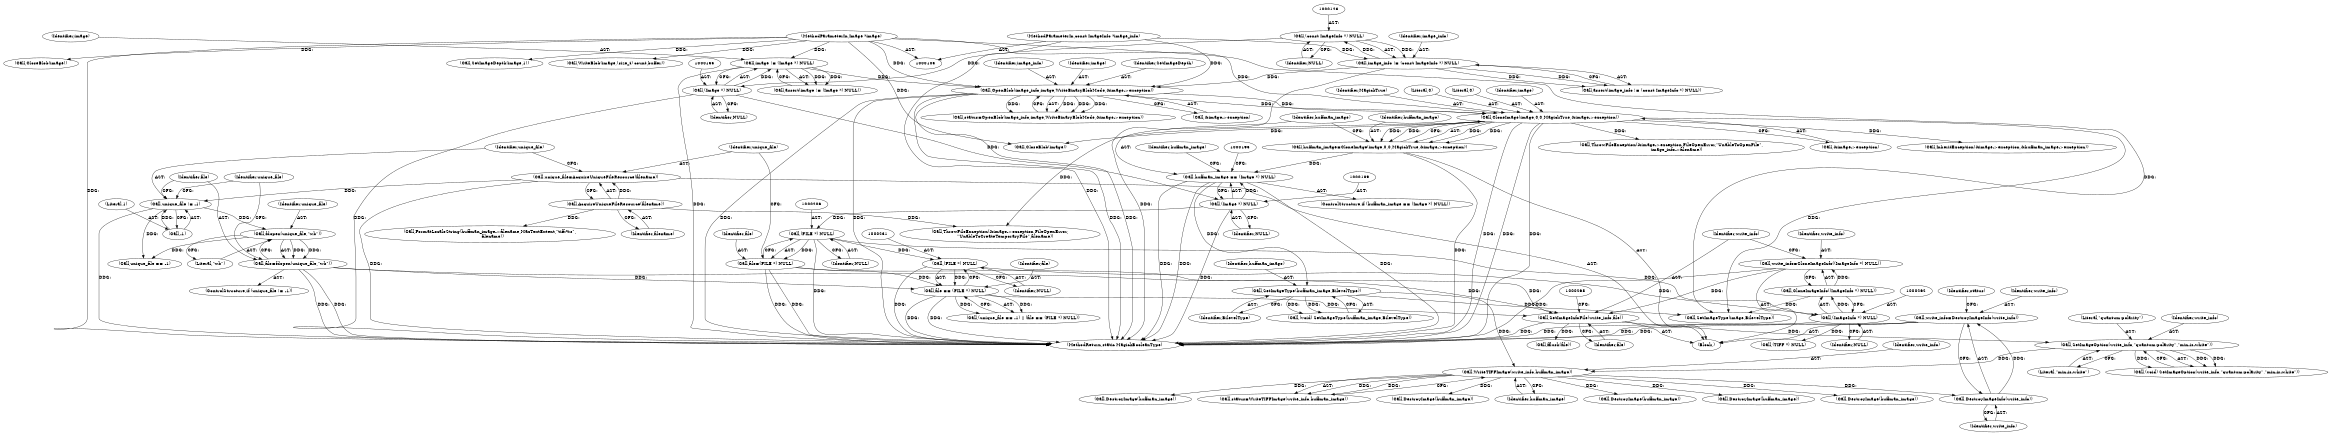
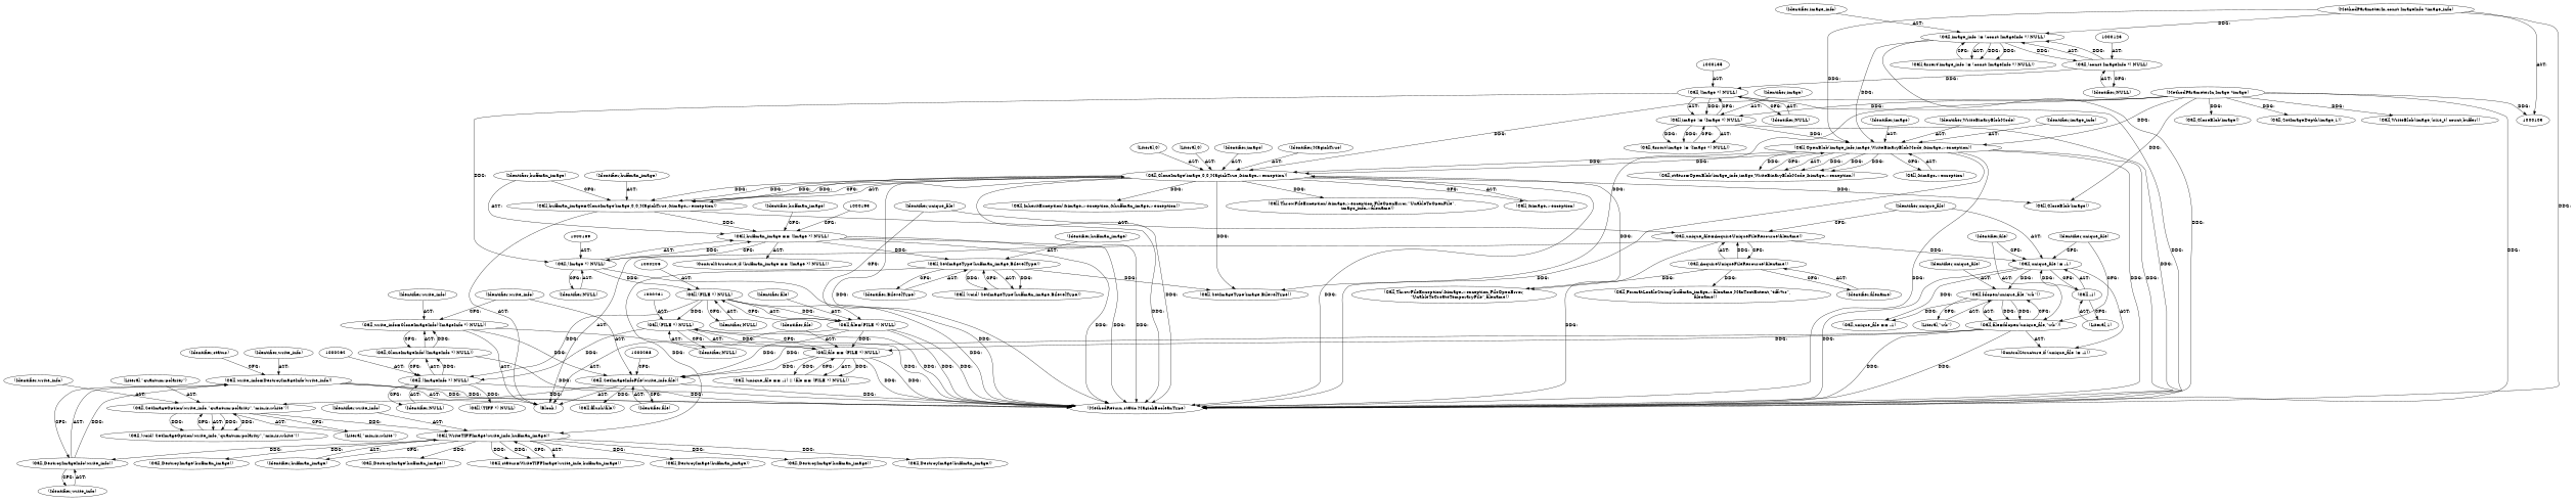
  digraph {
    n1 [label="(Call,write_info=DestroyImageInfo(write_info))"]
    n2 [label="(Call,DestroyImageInfo(write_info))"]
    n3 [label="(Block,)"]
    n4 [label="(MethodReturn,static MagickBooleanType)"]
    n5 [label="(Identifier,write_info)"]
    n6 [label="(Call,WriteTIFFImage(write_info,huffman_image))"]
    n7 [label="(Call,status=WriteTIFFImage(write_info,huffman_image))"]
    n8 [label="(Call,DestroyImage(huffman_image))"]
    n9 [label="(Identifier,huffman_image)"]
    n10 [label="(Call,DestroyImage(huffman_image))"]
    n11 [label="(Call,DestroyImage(huffman_image))"]
    n12 [label="(Call,DestroyImage(huffman_image))"]
    n13 [label="(Call,DestroyImage(huffman_image))"]
    n14 [label="(Call,SetImageOption(write_info,\"quantum:polarity\",\"min-is-white\"))"]
    n15 [label="(Literal,\"min-is-white\")"]
    n16 [label="(Call,(void) SetImageOption(write_info,\"quantum:polarity\",\"min-is-white\"))"]
    n17 [label="(Call,SetImageInfoFile(write_info,file))"]
    n18 [label="(Identifier,file)"]
    n19 [label="(Call,fflush(file))"]
    n20 [label="(Call,write_info=CloneImageInfo((ImageInfo *) NULL))"]
    n21 [label="(Call,CloneImageInfo((ImageInfo *) NULL))"]
    n22 [label="(Call,(ImageInfo *) NULL)"]
    n23 [label="(Call,(TIFF *) NULL)"]
    n24 [label="(Identifier,NULL)"]
    n25 [label="(Call,(FILE *) NULL)"]
    n26 [label="(Call,(FILE *) NULL)"]
    n27 [label="(Call,file=(FILE *) NULL)"]
    n28 [label="(Identifier,NULL)"]
    n29 [label="(Call,file == (FILE *) NULL)"]
    n30 [label="(Identifier,NULL)"]
    n31 [label="(Call,(Image *) NULL)"]
    n32 [label="(Call,huffman_image == (Image *) NULL)"]
    n33 [label="(Identifier,NULL)"]
    n34 [label="(Call,SetImageType(huffman_image,BilevelType))"]
    n35 [label="(ControlStructure,if (huffman_image == (Image *) NULL))"]
    n36 [label="(Call,(Image *) NULL)"]
    n37 [label="(Call,image != (Image *) NULL)"]
    n38 [label="(Identifier,NULL)"]
    n39 [label="(Call,OpenBlob(image_info,image,WriteBinaryBlobMode,&image->exception))"]
    n40 [label="(Call,assert(image != (Image *) NULL))"]
    n41 [label="(Call,(const ImageInfo *) NULL)"]
    n42 [label="(Call,image_info != (const ImageInfo *) NULL)"]
    n43 [label="(Identifier,NULL)"]
    n44 [label="(Call,assert(image_info != (const ImageInfo *) NULL))"]
    n45 [label="(Call,(unique_file == -1) || (file == (FILE *) NULL))"]
    n46 [label="(Call,file=fdopen(unique_file,\"wb\"))"]
    n47 [label="(Call,fdopen(unique_file,\"wb\"))"]
    n48 [label="(ControlStructure,if (unique_file != -1))"]
    n49 [label="(Call,unique_file == -1)"]
    n50 [label="(Literal,\"wb\")"]
    n51 [label="(Call,unique_file != -1)"]
    n52 [label="(Call,-1)"]
    n53 [label="(Literal,1)"]
    n54 [label="(Call,unique_file=AcquireUniqueFileResource(filename))"]
    n55 [label="(Call,AcquireUniqueFileResource(filename))"]
    n56 [label="(Call,FormatLocaleString(huffman_image->filename,MaxTextExtent,\"tiff:%s\",\n    filename))"]
    n57 [label="(Call,ThrowFileException(&image->exception,FileOpenError,\n        \"UnableToCreateTemporaryFile\",filename))"]
    n58 [label="(Identifier,filename)"]
    n59 [label="(Call,(void) SetImageType(huffman_image,BilevelType))"]
    n60 [label="(Identifier,BilevelType)"]
    n61 [label="(Call,SetImageType(image,BilevelType))"]
    n62 [label="(Call,huffman_image=CloneImage(image,0,0,MagickTrue,&image->exception))"]
    n63 [label="(Call,CloneImage(image,0,0,MagickTrue,&image->exception))"]
    n64 [label="(Call,InheritException(&image->exception,&huffman_image->exception))"]
    n65 [label="(Call,CloseBlob(image))"]
    n66 [label="(Call,ThrowFileException(&image->exception,FileOpenError,\"UnableToOpenFile\",\n        image_info->filename))"]
    n67 [label="(Call,&image->exception)"]
    n68 [label="(Call,status=OpenBlob(image_info,image,WriteBinaryBlobMode,&image->exception))"]
    n69 [label="(Call,&image->exception)"]
    n70 [label="(MethodParameterIn,const ImageInfo *image_info)"]
    1000103
    n72 [label="(MethodParameterIn,Image *image)"]
    n73 [label="(Call,CloseBlob(image))"]
    n74 [label="(Call,SetImageDepth(image,1))"]
    n75 [label="(Call,WriteBlob(image,(size_t) count,buffer))"]
    n76 [label="(Identifier,write_info)"]
    n77 [label="(Identifier,status)"]
    n78 [label="(Identifier,MagickTrue)"]
    n79 [label="(Identifier,huffman_image)"]
    n80 [label="(Identifier,huffman_image)"]
    n81 [label="(Identifier,image_info)"]
    n82 [label="(Identifier,file)"]
    n83 [label="(Identifier,image)"]
    n84 [label="(Identifier,write_info)"]
    n85 [label="(Identifier,file)"]
    n86 [label="(Literal,0)"]
    n87 [label="(Identifier,huffman_image)"]
    n88 [label="(Literal,0)"]
    n89 [label="(Identifier,huffman_image)"]
    n90 [label="(Identifier,write_info)"]
    n91 [label="(Identifier,unique_file)"]
    n92 [label="(Identifier,image)"]
    n93 [label="(Identifier,unique_file)"]
    n94 [label="(Identifier,image)"]
    n95 [label="(Identifier,write_info)"]
    n96 [label="(Identifier,unique_file)"]
    n97 [label="(Literal,\"quantum:polarity\")"]
-   n98 [label="(Identifier,SetImageDepth)"]
+   n98 [label="(Identifier,WriteBinaryBlobMode)"]
    n99 [label="(Identifier,write_info)"]
    n100 [label="(Identifier,unique_file)"]
    n101 [label="(Identifier,file)"]
    n102 [label="(Identifier,image_info)"]
    1000268
    1000262
    1000206
    1000189
    1000135
    1000123
    1000231
    1000193
    n1 -> n2 [label="CFG: "]
    n1 -> n3 [label="AST: "]
    n1 -> n4 [label="DDG: "]
    n1 -> n4 [label="DDG: "]
    n2 -> n1 [label="AST: "]
    n2 -> n1 [label="DDG: "]
    n2 -> n5 [label="CFG: "]
    n5 -> n2 [label="AST: "]
    n6 -> n2 [label="DDG: "]
    n6 -> n7 [label="AST: "]
    n6 -> n7 [label="DDG: "]
    n6 -> n7 [label="DDG: "]
    n6 -> n8 [label="DDG: "]
    n6 -> n9 [label="CFG: "]
    n6 -> n10 [label="DDG: "]
    n6 -> n11 [label="DDG: "]
    n6 -> n12 [label="DDG: "]
    n6 -> n13 [label="DDG: "]
    n7 -> n6 [label="CFG: "]
    n9 -> n6 [label="AST: "]
    n14 -> n6 [label="DDG: "]
    n14 -> n15 [label="CFG: "]
    n14 -> n16 [label="AST: "]
    n14 -> n16 [label="DDG: "]
    n14 -> n16 [label="DDG: "]
    n14 -> n16 [label="DDG: "]
    n15 -> n14 [label="AST: "]
    n16 -> n14 [label="CFG: "]
    n17 -> n3 [label="AST: "]
    n17 -> n4 [label="DDG: "]
    n17 -> n14 [label="DDG: "]
    n17 -> n18 [label="CFG: "]
    n17 -> n19 [label="DDG: "]
    n18 -> n17 [label="AST: "]
    n20 -> n3 [label="AST: "]
    n20 -> n4 [label="DDG: "]
    n20 -> n17 [label="DDG: "]
    n20 -> n21 [label="CFG: "]
-   n21 -> n61 [label="DDG: "]
+   n21 -> n4 [label="DDG: "]
    n21 -> n20 [label="AST: "]
    n21 -> n20 [label="DDG: "]
    n21 -> n22 [label="CFG: "]
    n22 -> n4 [label="DDG: "]
    n22 -> n21 [label="AST: "]
    n22 -> n21 [label="DDG: "]
    n22 -> n23 [label="DDG: "]
    n22 -> n24 [label="CFG: "]
    n24 -> n22 [label="AST: "]
    n25 -> n4 [label="DDG: "]
    n25 -> n22 [label="DDG: "]
    n25 -> n26 [label="DDG: "]
    n25 -> n27 [label="AST: "]
    n25 -> n27 [label="DDG: "]
    n25 -> n28 [label="CFG: "]
    n26 -> n4 [label="DDG: "]
    n26 -> n22 [label="DDG: "]
    n26 -> n29 [label="AST: "]
    n26 -> n29 [label="DDG: "]
    n26 -> n30 [label="CFG: "]
+   n27 -> n3 [label="AST: "]
    n27 -> n4 [label="DDG: "]
    n27 -> n4 [label="DDG: "]
    n27 -> n17 [label="DDG: "]
    n27 -> n25 [label="CFG: "]
    n27 -> n29 [label="DDG: "]
    n28 -> n25 [label="AST: "]
    n29 -> n4 [label="DDG: "]
    n29 -> n4 [label="DDG: "]
    n29 -> n17 [label="DDG: "]
    n29 -> n26 [label="CFG: "]
    n29 -> n45 [label="AST: "]
    n29 -> n45 [label="DDG: "]
    n29 -> n45 [label="DDG: "]
    n30 -> n26 [label="AST: "]
    n31 -> n4 [label="DDG: "]
    n31 -> n25 [label="DDG: "]
    n31 -> n32 [label="AST: "]
    n31 -> n32 [label="DDG: "]
    n31 -> n33 [label="CFG: "]
    n32 -> n4 [label="DDG: "]
    n32 -> n4 [label="DDG: "]
    n32 -> n4 [label="DDG: "]
    n32 -> n31 [label="CFG: "]
    n32 -> n34 [label="DDG: "]
    n32 -> n35 [label="AST: "]
    n33 -> n31 [label="AST: "]
    n34 -> n6 [label="DDG: "]
    n34 -> n59 [label="AST: "]
    n34 -> n59 [label="DDG: "]
    n34 -> n59 [label="DDG: "]
    n34 -> n60 [label="CFG: "]
    n34 -> n61 [label="DDG: "]
    n36 -> n4 [label="DDG: "]
    n36 -> n31 [label="DDG: "]
    n36 -> n37 [label="AST: "]
    n36 -> n37 [label="DDG: "]
    n36 -> n38 [label="CFG: "]
    n37 -> n4 [label="DDG: "]
    n37 -> n36 [label="CFG: "]
    n37 -> n39 [label="DDG: "]
    n37 -> n40 [label="AST: "]
    n37 -> n40 [label="DDG: "]
    n37 -> n40 [label="DDG: "]
    n38 -> n36 [label="AST: "]
    n39 -> n4 [label="DDG: "]
    n39 -> n4 [label="DDG: "]
    n39 -> n4 [label="DDG: "]
    n39 -> n4 [label="DDG: "]
    n39 -> n63 [label="DDG: "]
    n39 -> n63 [label="DDG: "]
    n39 -> n68 [label="AST: "]
    n39 -> n68 [label="DDG: "]
    n39 -> n68 [label="DDG: "]
    n39 -> n68 [label="DDG: "]
    n39 -> n68 [label="DDG: "]
    n39 -> n69 [label="CFG: "]
    n40 -> n37 [label="CFG: "]
    n41 -> n36 [label="DDG: "]
    n41 -> n42 [label="AST: "]
    n41 -> n42 [label="DDG: "]
    n41 -> n43 [label="CFG: "]
    n42 -> n4 [label="DDG: "]
    n42 -> n39 [label="DDG: "]
    n42 -> n41 [label="DDG: "]
    n42 -> n44 [label="AST: "]
    n42 -> n44 [label="DDG: "]
    n42 -> n44 [label="DDG: "]
    n43 -> n41 [label="AST: "]
    n44 -> n42 [label="CFG: "]
    n45 -> n29 [label="CFG: "]
    n46 -> n4 [label="DDG: "]
    n46 -> n4 [label="DDG: "]
    n46 -> n17 [label="DDG: "]
    n46 -> n29 [label="DDG: "]
    n46 -> n47 [label="CFG: "]
    n46 -> n48 [label="AST: "]
    n47 -> n46 [label="AST: "]
    n47 -> n46 [label="DDG: "]
    n47 -> n46 [label="DDG: "]
    n47 -> n49 [label="DDG: "]
    n47 -> n50 [label="CFG: "]
    n50 -> n47 [label="AST: "]
    n51 -> n4 [label="DDG: "]
    n51 -> n47 [label="DDG: "]
+   n51 -> n48 [label="AST: "]
    n51 -> n49 [label="DDG: "]
    n51 -> n52 [label="CFG: "]
    n52 -> n51 [label="AST: "]
    n52 -> n51 [label="DDG: "]
+   n52 -> n53 [label="CFG: "]
    n53 -> n52 [label="AST: "]
    n54 -> n3 [label="AST: "]
    n54 -> n4 [label="DDG: "]
    n54 -> n51 [label="DDG: "]
    n54 -> n55 [label="CFG: "]
    n55 -> n54 [label="AST: "]
    n55 -> n54 [label="DDG: "]
    n55 -> n56 [label="DDG: "]
    n55 -> n57 [label="DDG: "]
    n55 -> n58 [label="CFG: "]
    n58 -> n55 [label="AST: "]
    n59 -> n34 [label="CFG: "]
    n60 -> n34 [label="AST: "]
    n62 -> n3 [label="AST: "]
    n62 -> n4 [label="DDG: "]
    n62 -> n32 [label="DDG: "]
    n62 -> n63 [label="CFG: "]
    n63 -> n4 [label="DDG: "]
    n63 -> n4 [label="DDG: "]
    n63 -> n4 [label="DDG: "]
    n63 -> n57 [label="DDG: "]
    n63 -> n61 [label="DDG: "]
    n63 -> n62 [label="AST: "]
    n63 -> n62 [label="DDG: "]
    n63 -> n62 [label="DDG: "]
    n63 -> n62 [label="DDG: "]
    n63 -> n62 [label="DDG: "]
    n63 -> n64 [label="DDG: "]
    n63 -> n65 [label="DDG: "]
    n63 -> n66 [label="DDG: "]
    n63 -> n67 [label="CFG: "]
    n67 -> n63 [label="AST: "]
    n68 -> n39 [label="CFG: "]
    n69 -> n39 [label="AST: "]
    n70 -> n4 [label="DDG: "]
    n70 -> n39 [label="DDG: "]
    n70 -> n42 [label="DDG: "]
    n70 -> 1000103 [label="AST: "]
    n72 -> n4 [label="DDG: "]
    n72 -> n37 [label="DDG: "]
    n72 -> n39 [label="DDG: "]
    n72 -> n61 [label="DDG: "]
    n72 -> n63 [label="DDG: "]
    n72 -> n65 [label="DDG: "]
-   n72 -> 1000103 [label="AST: "]
+   n72 -> 1000103 [label="DDG: "]
    n72 -> n73 [label="DDG: "]
    n72 -> n74 [label="DDG: "]
    n72 -> n75 [label="DDG: "]
    n76 -> n17 [label="AST: "]
    n76 -> n20 [label="CFG: "]
    n77 -> n1 [label="CFG: "]
    n78 -> n63 [label="AST: "]
    n79 -> n32 [label="AST: "]
    n79 -> n62 [label="CFG: "]
    n80 -> n62 [label="AST: "]
    n81 -> n39 [label="AST: "]
    n82 -> n46 [label="AST: "]
    n82 -> n51 [label="CFG: "]
    n83 -> n39 [label="AST: "]
    n84 -> n14 [label="AST: "]
    n85 -> n27 [label="AST: "]
    n86 -> n63 [label="AST: "]
    n87 -> n34 [label="AST: "]
    n88 -> n63 [label="AST: "]
    n89 -> n32 [label="CFG: "]
    n90 -> n20 [label="AST: "]
    n91 -> n27 [label="CFG: "]
    n91 -> n54 [label="AST: "]
    n92 -> n37 [label="AST: "]
    n93 -> n51 [label="AST: "]
    n93 -> n54 [label="CFG: "]
    n94 -> n63 [label="AST: "]
    n95 -> n6 [label="AST: "]
    n96 -> n47 [label="AST: "]
    n97 -> n14 [label="AST: "]
    n98 -> n39 [label="AST: "]
    n99 -> n1 [label="AST: "]
    n100 -> n46 [label="CFG: "]
    n100 -> n51 [label="CFG: "]
    n101 -> n29 [label="AST: "]
    n102 -> n42 [label="AST: "]
    1000268 -> n17 [label="CFG: "]
    1000262 -> n22 [label="AST: "]
    1000206 -> n25 [label="AST: "]
    1000189 -> n31 [label="AST: "]
    1000135 -> n36 [label="AST: "]
    1000123 -> n41 [label="AST: "]
    1000231 -> n26 [label="AST: "]
    1000193 -> n32 [label="CFG: "]
  }
